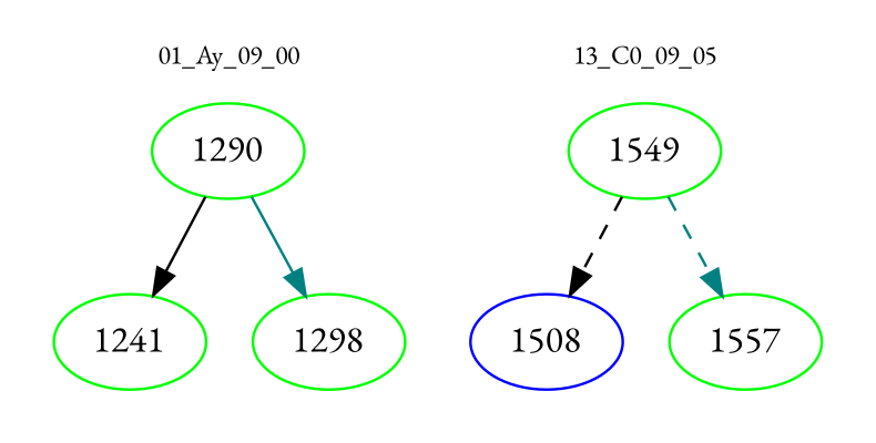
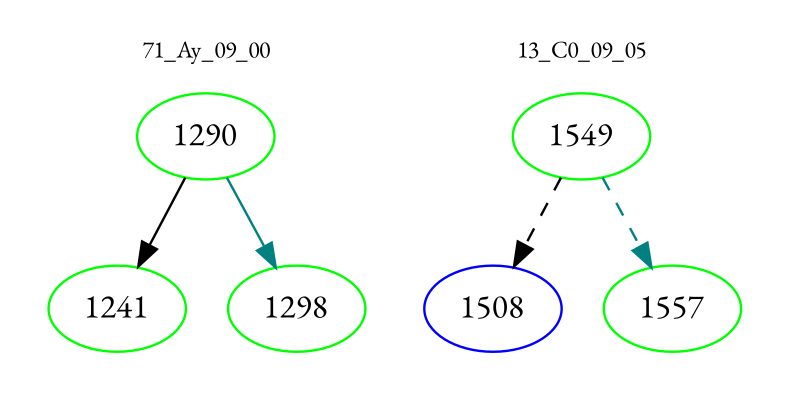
  digraph {
    fontname="EB Garamond"
    node [color=green fontname="EB Garamond"]
    edge [color=black fontname="EB Garamond" style=solid]
    n1 [label=1290]
    n2 [label=1241]
    n3 [label=1298]
    n4 [label=1549]
    n5 [color=blue label=1508]
    n6 [label=1557]
    subgraph cluster_1 {
      color=white
      fontsize=10
-     label="01_Ay_09_00"
+     label="71_Ay_09_00"
      n1
      n2
      n3
    }
    subgraph cluster_2 {
      color=white
      fontsize=10
      label="13_C0_09_05"
      n4
      n5
      n6
    }
    n1 -> n2
    n1 -> n3 [color=teal]
    n4 -> n5 [style=dashed]
    n4 -> n6 [color=teal style=dashed]
  }
